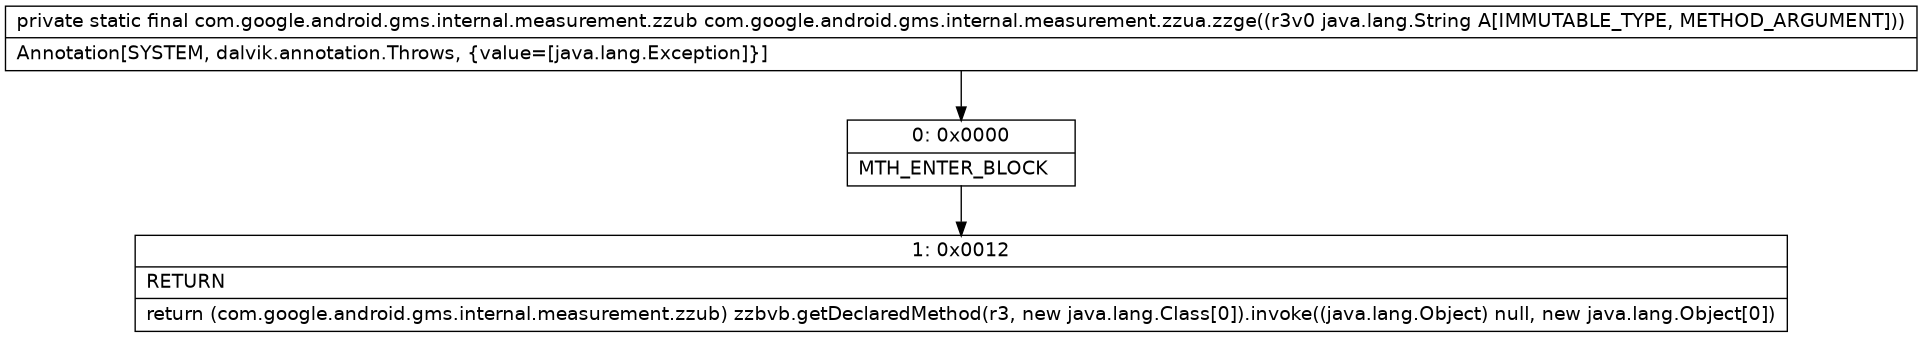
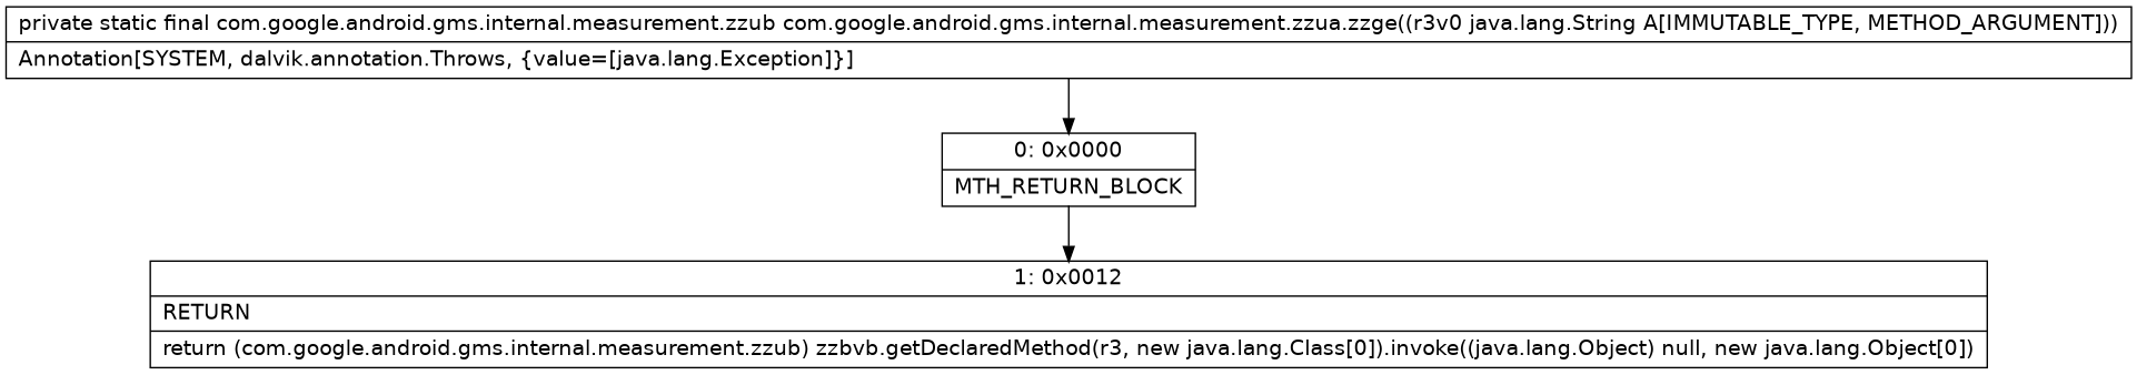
  digraph {
    fontname="DejaVu Sans"
    node [shape=record fontname="DejaVu Sans"]
    edge [fontname="DejaVu Sans"]
-   n1 [label="{0\:\ 0x0000|MTH_ENTER_BLOCK\l}"]
+   n1 [label="{0\:\ 0x0000|MTH_RETURN_BLOCK\l}"]
    n2 [label="{1\:\ 0x0012|RETURN\l|return (com.google.android.gms.internal.measurement.zzub) zzbvb.getDeclaredMethod(r3, new java.lang.Class[0]).invoke((java.lang.Object) null, new java.lang.Object[0])\l}"]
    n3 [label="{private static final com.google.android.gms.internal.measurement.zzub com.google.android.gms.internal.measurement.zzua.zzge((r3v0 java.lang.String A[IMMUTABLE_TYPE, METHOD_ARGUMENT]))  | Annotation[SYSTEM, dalvik.annotation.Throws, \{value=[java.lang.Exception]\}]\l}"]
    n1 -> n2
    n3 -> n1
  }
